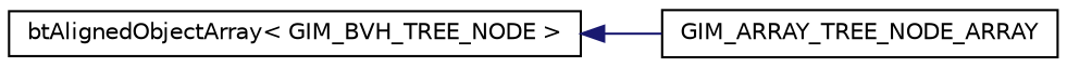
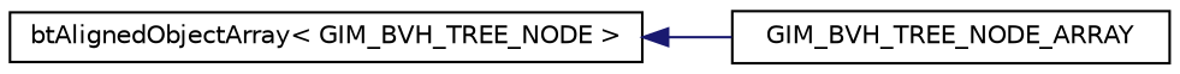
  digraph {
    rankdir=LR
    node [color=black fillcolor=white fontname=Helvetica fontsize=10 shape=record style=filled]
    n1 [height=0.2 label="btAlignedObjectArray\< GIM_BVH_TREE_NODE \>" width=0.4]
-   n2 [height=0.2 label=GIM_ARRAY_TREE_NODE_ARRAY width=0.4]
+   n2 [height=0.2 label=GIM_BVH_TREE_NODE_ARRAY width=0.4]
    n1 -> n2 [color=midnightblue dir=back fontname=Helvetica fontsize=10 labelfontname=Helvetica labelfontsize=10 style=solid]
  }
